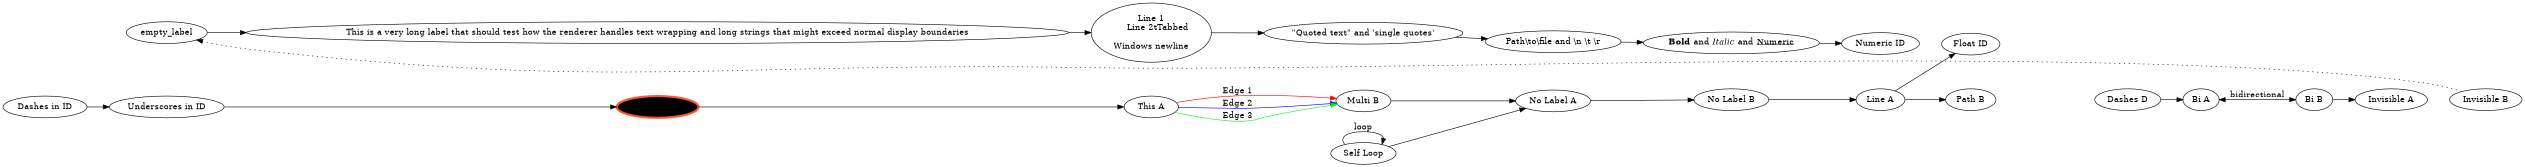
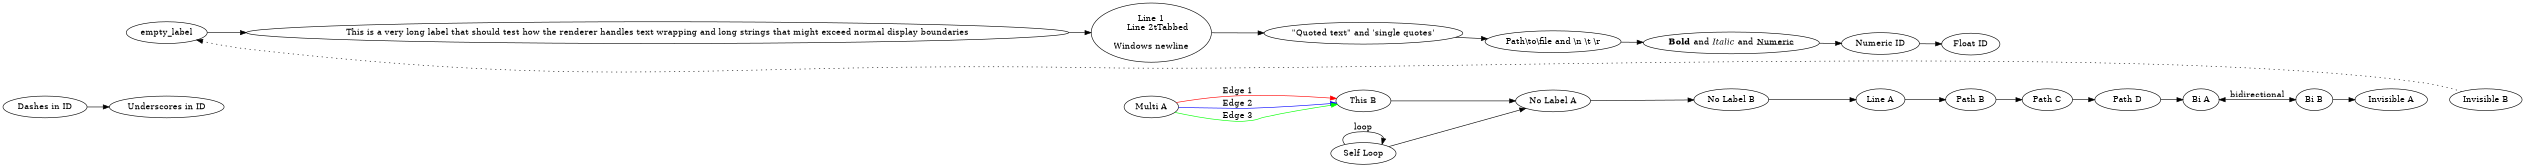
  digraph {
    rankdir=LR
    n1 [label="This is a very long label that should test how the renderer handles text wrapping and long strings that might exceed normal display boundaries"]
    n2 [label="Line 1\nLine 2\tTabbed\r\nWindows newline"]
    empty_label
    n4 [label="\"Quoted text\" and 'single quotes'"]
    n5 [label="Path\\to\\file and \\n \\t \\r"]
    n6 [label=<<B>Bold</B> and <I>Italic</I> and <U>Numeric</U>>]
    n7 [label="Numeric ID"]
    n8 [label="Float ID"]
    n9 [label="Dashes in ID"]
    n10 [label="Underscores in ID"]
-   n11 [color="#FF5733" fillcolor="rgb(255,87,51)" fontname="Arial Bold" fontsize=14 label="Attribute Test" penwidth=3.5 style="filled,rounded,bold"]
-   n12 [label="This A"]
-   n13 [label="Multi B"]
+   n12 [label="Multi A"]
+   n13 [label="This B"]
    n14 [label="No Label A"]
    n15 [label="Self Loop"]
    n16 [label="No Label B"]
    n17 [label="Line A"]
    n18 [label="Path B"]
-   n20 [label="Dashes D"]
+   n19 [label="Path C"]
+   n20 [label="Path D"]
    n21 [label="Bi A"]
    n22 [label="Bi B"]
    n23 [label="Invisible A"]
    n24 [label="Invisible B"]
    n1 -> n2
    n2 -> n4
    empty_label -> n1
    n4 -> n5
    n5 -> n6
    n6 -> n7
-   n17 -> n8
+   n7 -> n8
    n9 -> n10
-   n10 -> n11
-   n11 -> n12
    n12 -> n13 [color=red label="Edge 1"]
    n12 -> n13 [color=blue label="Edge 2"]
    n12 -> n13 [color=green label="Edge 3"]
    n13 -> n14
    n14 -> n16
    n15 -> n14
    n15 -> n15 [label=loop]
    n16 -> n17
    n17 -> n18
+   n18 -> n19
+   n19 -> n20
    n20 -> n21
    n21 -> n22 [dir=both label=bidirectional]
    n22 -> n23
    n23 -> n24 [style=invis]
    n24 -> empty_label [constraint=false style=dotted]
  }
